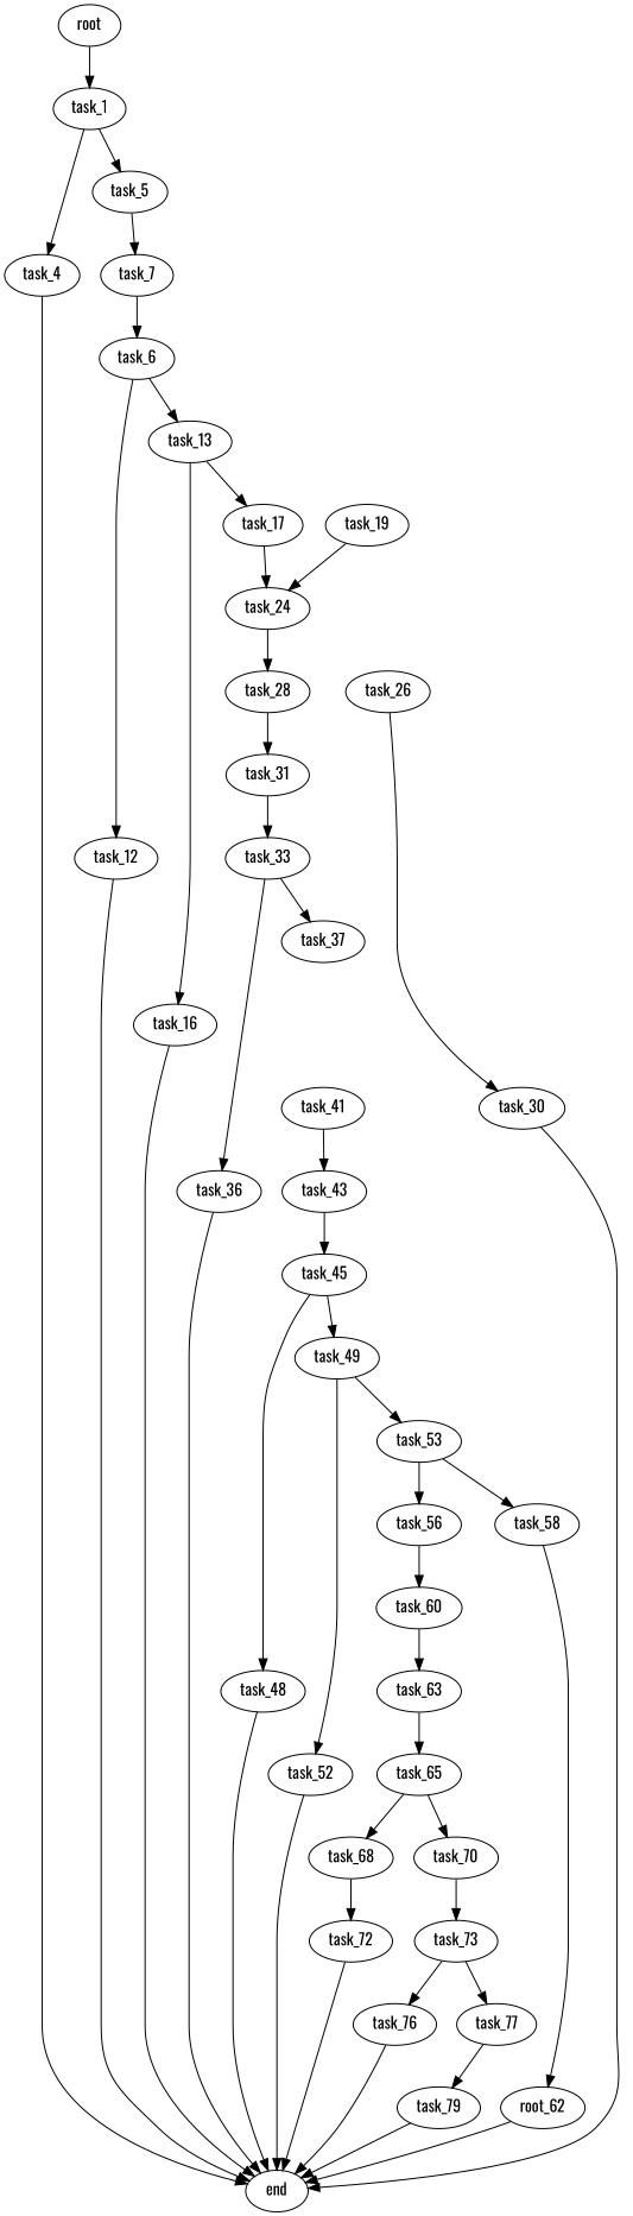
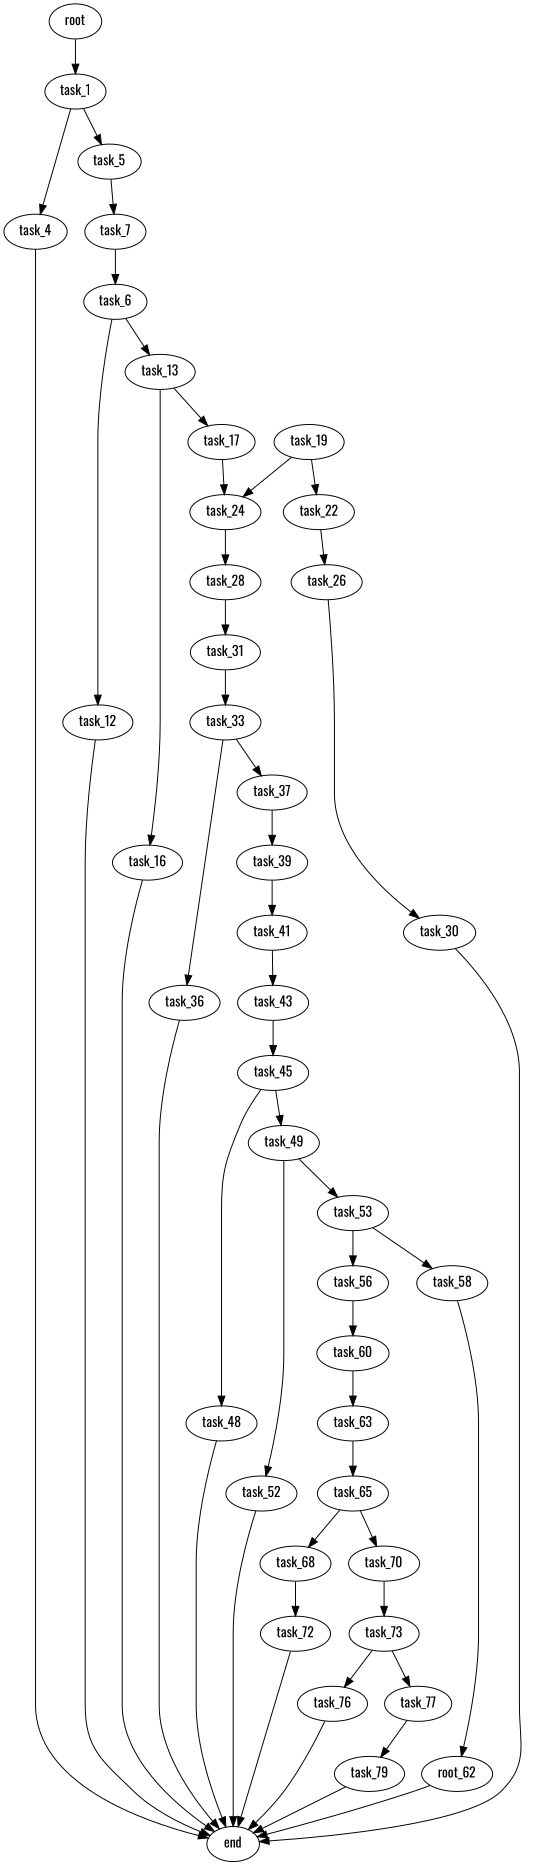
  digraph {
    fontname=Oswald
    node [fontname=Oswald]
    edge [fontname=Oswald]
    root
    task_1
    task_4
    task_5
    end
    task_7
    n7 [label=task_6]
    task_12
    task_13
    task_16
    task_17
    task_24
    task_19
+   task_22
    task_26
    task_28
    task_30
    task_31
    task_33
    task_36
    task_37
+   task_39
    task_41
    task_43
    task_45
    task_48
    task_49
    task_52
    task_53
    task_56
    task_58
    task_60
    n33 [label=root_62]
    task_63
    task_65
    task_68
    task_70
    task_72
    task_73
    task_76
    task_77
    task_79
    root -> task_1
    task_1 -> task_4
    task_1 -> task_5
    task_4 -> end
    task_5 -> task_7
    task_7 -> n7
    n7 -> task_12
    n7 -> task_13
    task_12 -> end
    task_13 -> task_16
    task_13 -> task_17
    task_16 -> end
    task_17 -> task_24
    task_24 -> task_28
    task_19 -> task_24
+   task_19 -> task_22
+   task_22 -> task_26
    task_26 -> task_30
    task_28 -> task_31
    task_30 -> end
    task_31 -> task_33
    task_33 -> task_36
    task_33 -> task_37
    task_36 -> end
+   task_37 -> task_39
+   task_39 -> task_41
    task_41 -> task_43
    task_43 -> task_45
    task_45 -> task_48
    task_45 -> task_49
    task_48 -> end
    task_49 -> task_52
    task_49 -> task_53
    task_52 -> end
    task_53 -> task_56
    task_53 -> task_58
    task_56 -> task_60
    task_58 -> n33
    task_60 -> task_63
    n33 -> end
    task_63 -> task_65
    task_65 -> task_68
    task_65 -> task_70
    task_68 -> task_72
    task_70 -> task_73
    task_72 -> end
    task_73 -> task_76
    task_73 -> task_77
    task_76 -> end
    task_77 -> task_79
    task_79 -> end
  }
